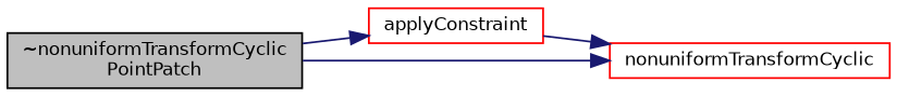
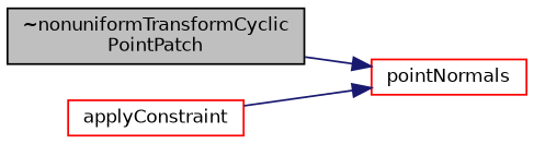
  digraph {
    rankdir=LR
    node [color=red fontname=Helvetica fontsize=10 shape=record]
    edge [color=midnightblue fontname=Helvetica fontsize=10 labelfontname=Helvetica labelfontsize=10 style=solid]
    n1 [color=black fillcolor=grey75 fontcolor=black height=0.2 label="~nonuniformTransformCyclic\lPointPatch" style=filled width=0.4]
    n2 [height=0.2 label=applyConstraint width=0.4]
-   n3 [height=0.2 label=nonuniformTransformCyclic width=0.4]
-   n1 -> n2
+   n3 [height=0.2 label=pointNormals width=0.4]
    n1 -> n3
    n2 -> n3
  }
